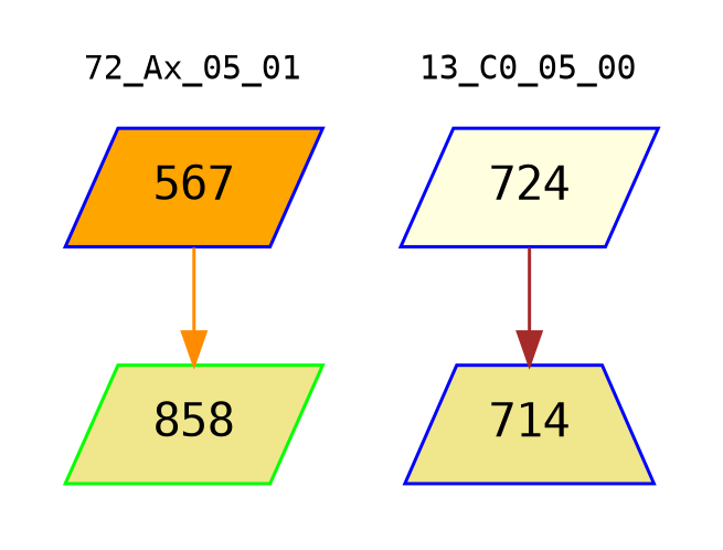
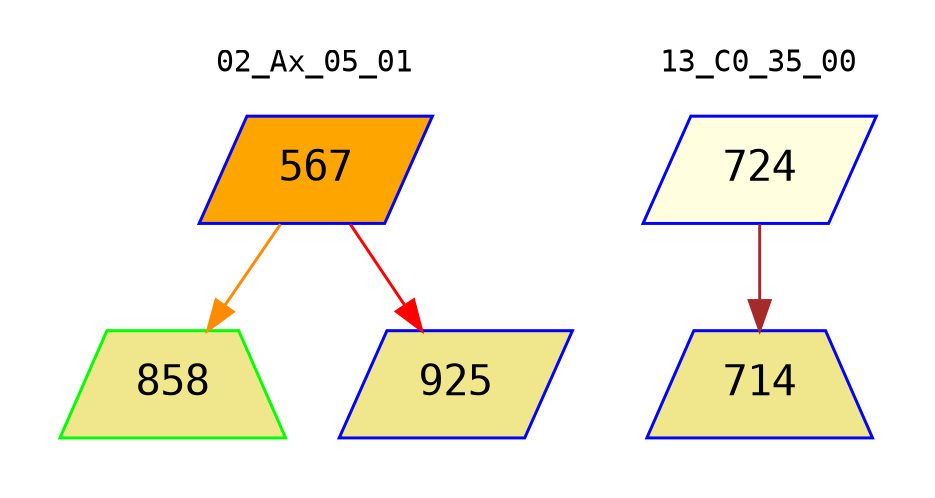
  digraph {
    fontname="DejaVu Sans Mono"
    node [color=blue fillcolor=khaki fontname="DejaVu Sans Mono" shape=parallelogram style=filled]
    edge [fontname="DejaVu Sans Mono"]
    n1 [fillcolor=orange label=567]
-   n2 [color=green label=858]
+   n2 [color=green label=858 shape=trapezium]
+   n3 [label=925]
    n4 [fillcolor=lightyellow label=724]
    n5 [label=714 shape=trapezium]
    subgraph cluster_1 {
      color=white
      fontsize=10
-     label="72_Ax_05_01"
+     label="02_Ax_05_01"
      n1
      n2
+     n3
    }
    subgraph cluster_2 {
      color=white
      fontsize=10
-     label="13_C0_05_00"
+     label="13_C0_35_00"
      n4
      n5
    }
    n1 -> n2 [color=darkorange]
+   n1 -> n3 [color=red]
    n4 -> n5 [color=brown]
  }
